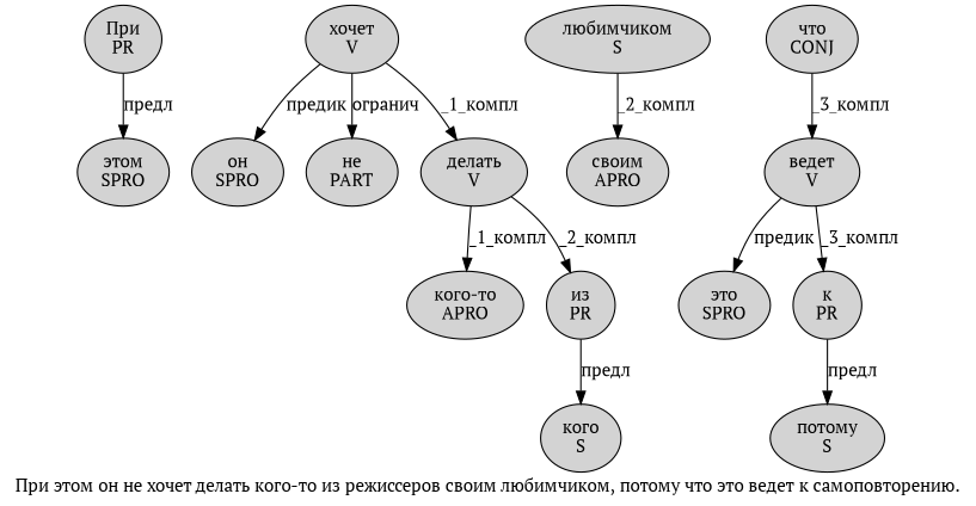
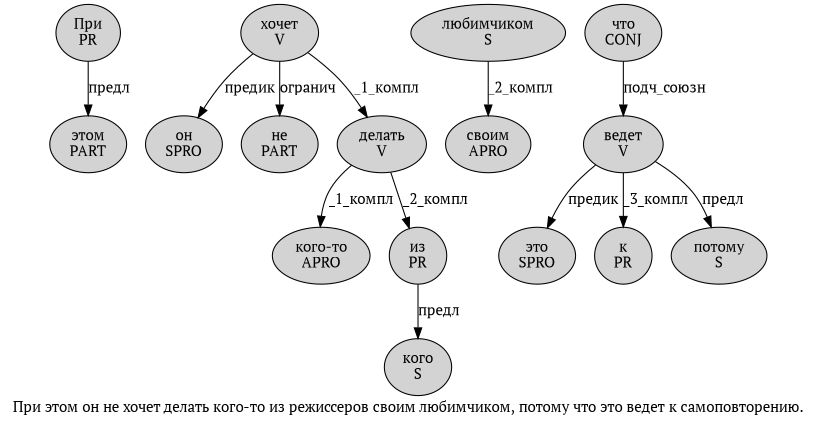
  digraph {
    fontname="PT Serif"
    label="При этом он не хочет делать кого-то из режиссеров своим любимчиком, потому что это ведет к самоповторению."
    node [fillcolor=lightgray fontname="PT Serif" penwidth=1 shape=ellipse style=filled]
    edge [fontname="PT Serif"]
    n1 [label="При\nPR"]
-   n2 [label="этом\nSPRO"]
+   n2 [label="этом\nPART"]
    n3 [label="он\nSPRO"]
    n4 [label="не\nPART"]
    n5 [label="хочет\nV"]
    n6 [label="делать\nV"]
    n7 [label="кого-то\nAPRO"]
    n8 [label="из\nPR"]
    n9 [label="кого\nS"]
    n10 [label="своим\nAPRO"]
    n11 [label="любимчиком\nS"]
    n12 [label="что\nCONJ"]
    n13 [label="ведет\nV"]
    n14 [label="это\nSPRO"]
    n15 [label="к\nPR"]
    n16 [label="потому\nS"]
    n1 -> n2 [label="предл"]
    n5 -> n3 [label="предик"]
    n5 -> n4 [label="огранич"]
    n5 -> n6 [label="_1_компл"]
    n6 -> n7 [label="_1_компл"]
    n6 -> n8 [label="_2_компл"]
    n8 -> n9 [label="предл"]
    n11 -> n10 [label="_2_компл"]
-   n12 -> n13 [label="_3_компл"]
+   n12 -> n13 [label="подч_союзн"]
    n13 -> n14 [label="предик"]
    n13 -> n15 [label="_3_компл"]
-   n15 -> n16 [label="предл"]
+   n13 -> n16 [label="предл"]
  }
